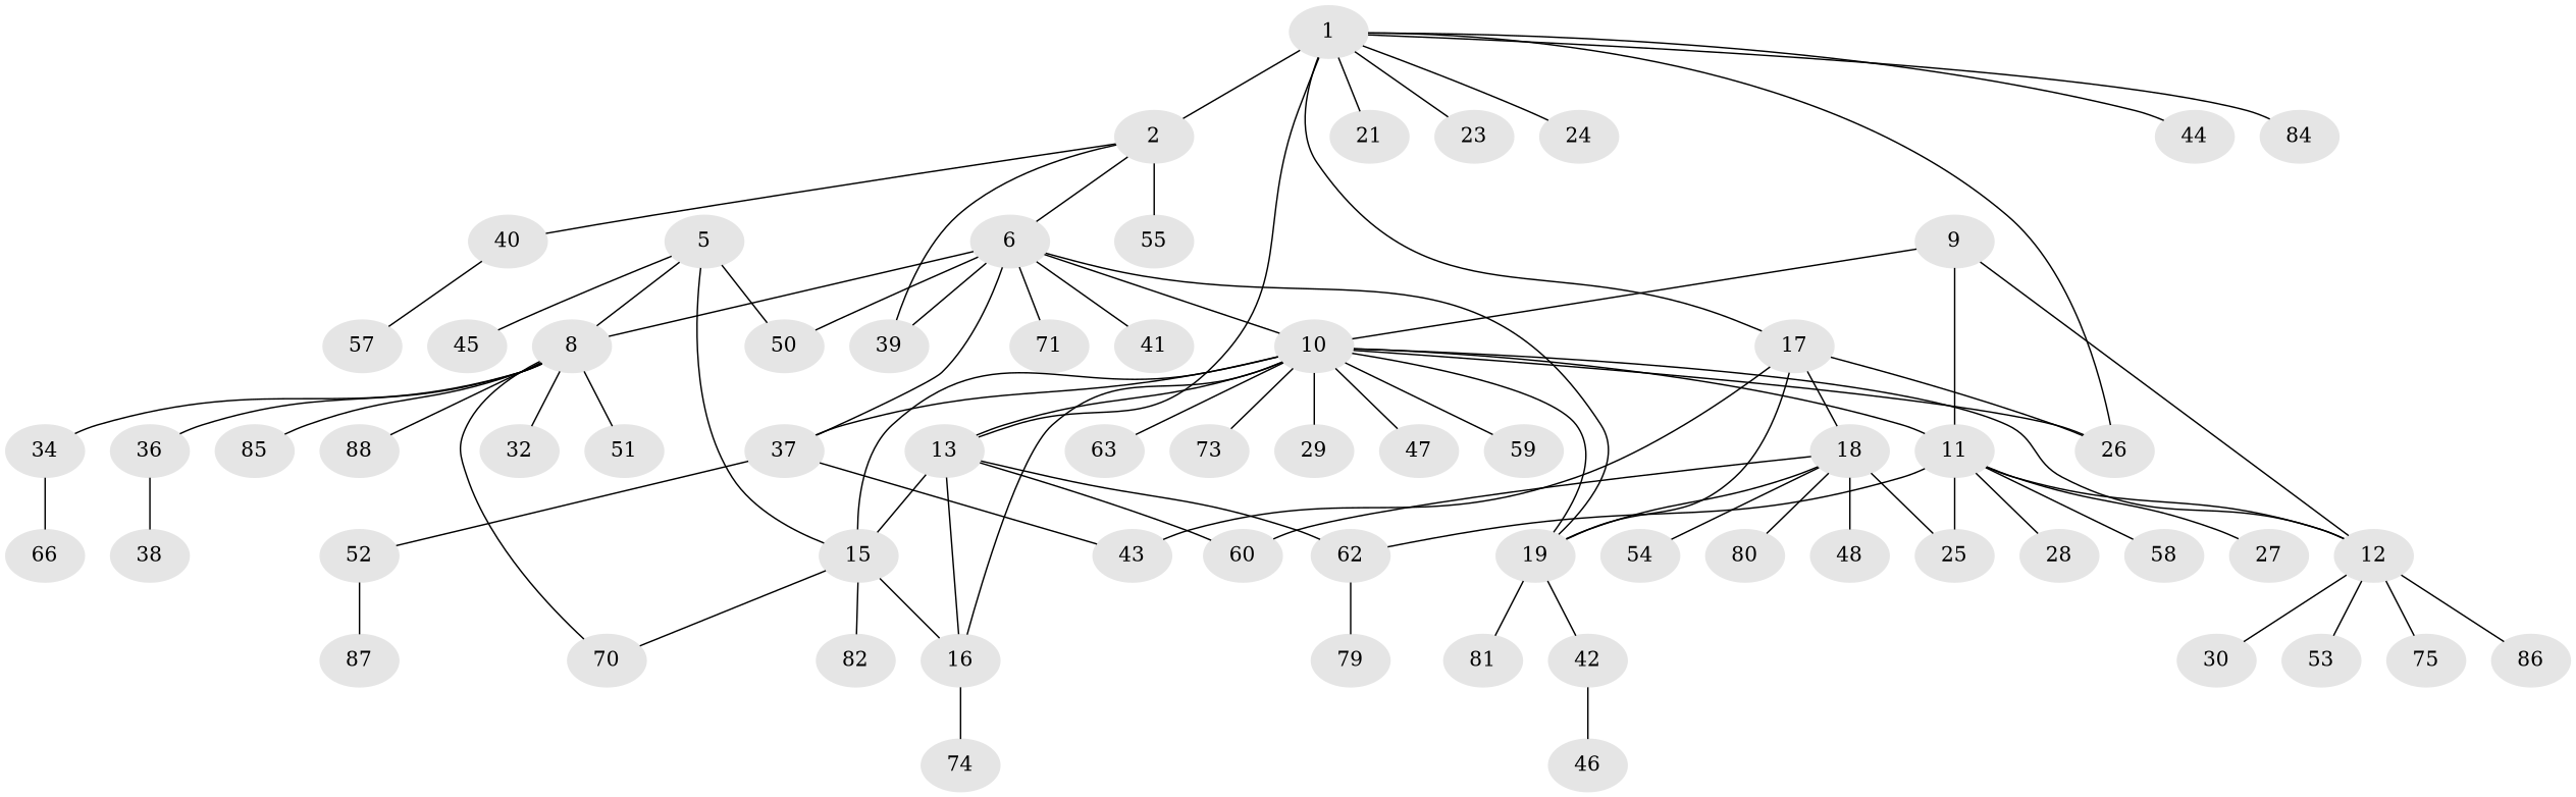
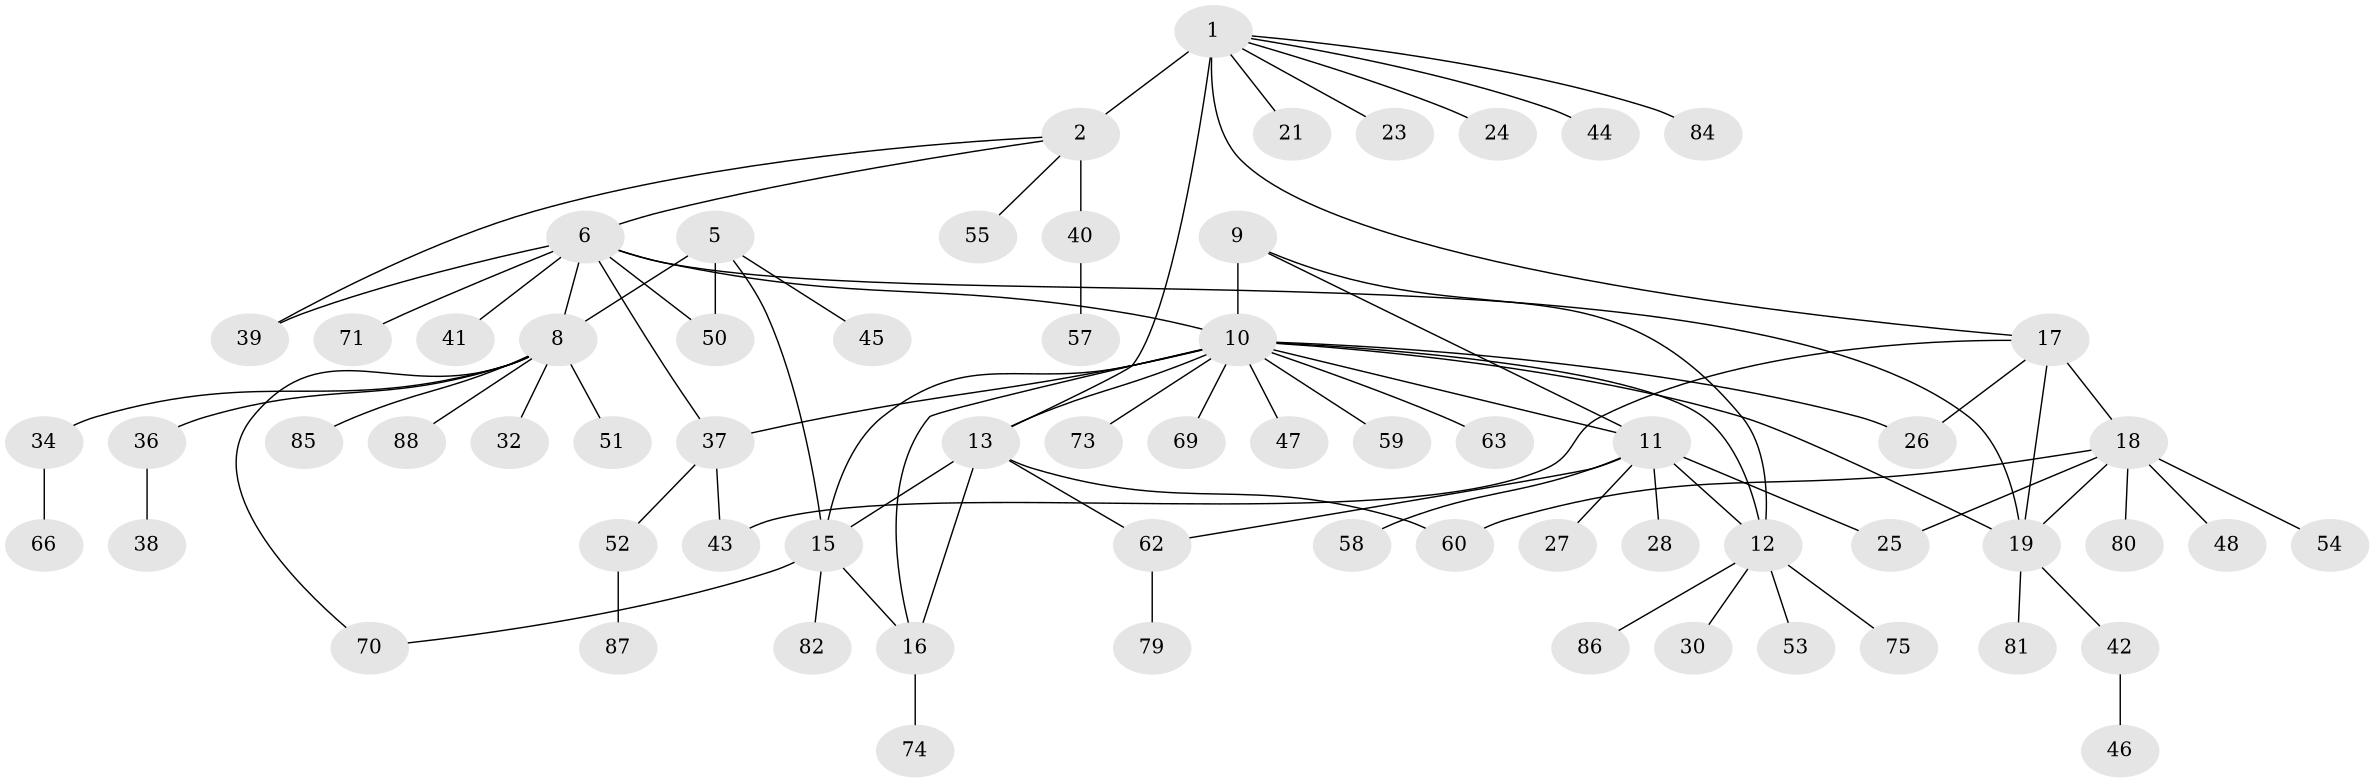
  graph {
    node [color=gray90 style=filled]
    1 [super="+3"]
    2 [super="+4"]
    13 [super="+68"]
    17 [super="+20"]
    21
    23
    24
    26 [super="+65"]
    44 [super="+56"]
    84
    6 [super="+7"]
    39
    40
    55
    15 [super="+33"]
    16 [super="+69"]
    62 [super="+64"]
    60
    19 [super="+83"]
    18 [super="+22"]
    43
    10 [super="+14"]
    8 [super="+49"]
    37
    41
    50
    71
    11 [super="+35"]
    12 [super="+31"]
-   29
+   29 [label=69]
    47
    59
    63
    73
    57
    5
    45
    32
    34
    36
    51
    70
    85
    88
    82
    42
    81
    52 [super="+61"]
    66 [super="+76"]
    38
    9 [super="+77"]
    25
    27
    28
    58
    30 [super="+72"]
    53
    75
    86
    74 [super="+78"]
    79
    48
    54
    80
    46
    87
    1 -- 2 [weight=4]
    1 -- 13
    1 -- 17
    1 -- 21
    1 -- 23
    1 -- 24
-   1 -- 26
    1 -- 44
    1 -- 84
    2 -- 6
    2 -- 39
    2 -- 40
    2 -- 55
    13 -- 15
    13 -- 16
    13 -- 62
    13 -- 60
    17 -- 26
    17 -- 19 [weight=2]
    17 -- 18 [weight=2]
    17 -- 43
    6 -- 39
    6 -- 19
    6 -- 10
    6 -- 8 [weight=2]
    6 -- 37
    6 -- 41
    6 -- 50
    6 -- 71
    40 -- 57
    15 -- 16
    15 -- 70
    15 -- 82
    16 -- 74
    62 -- 79
    19 -- 42
    19 -- 81
    18 -- 60
    18 -- 19
    18 -- 25
    18 -- 48
    18 -- 54
    18 -- 80
    10 -- 13
    10 -- 26
    10 -- 15
    10 -- 16
    10 -- 19
    10 -- 37
    10 -- 11
    10 -- 12
    10 -- 29
    10 -- 47
    10 -- 59
    10 -- 63
    10 -- 73
    8 -- 32
    8 -- 34
    8 -- 36
    8 -- 51
    8 -- 70
    8 -- 85
    8 -- 88
    37 -- 43
    37 -- 52
    11 -- 62
    11 -- 12
    11 -- 25
    11 -- 27
    11 -- 28
    11 -- 58
    12 -- 30
    12 -- 53
    12 -- 75
    12 -- 86
    5 -- 15
    5 -- 8
    5 -- 50 [weight=2]
    5 -- 45
    34 -- 66
    36 -- 38
    42 -- 46
    52 -- 87
    9 -- 10
    9 -- 11
    9 -- 12
  }
